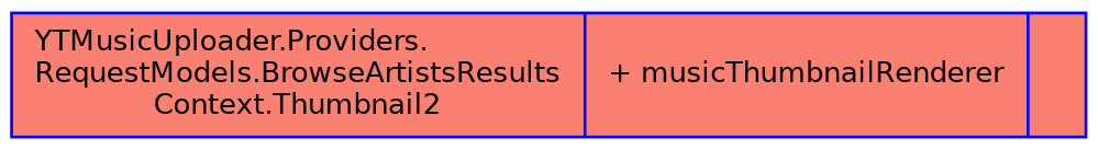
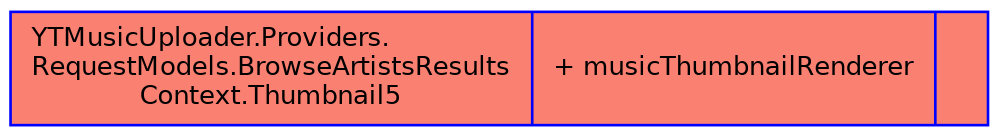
  digraph {
    rankdir=LR
-   n1 [color=blue fillcolor=salmon fontcolor=black fontname=Helvetica fontsize=10 height=0.2 label="{YTMusicUploader.Providers.\lRequestModels.BrowseArtistsResults\lContext.Thumbnail2\n|+ musicThumbnailRenderer\l|}" shape=record style=filled width=0.4]
+   n1 [color=blue fillcolor=salmon fontcolor=black fontname=Helvetica fontsize=10 height=0.2 label="{YTMusicUploader.Providers.\lRequestModels.BrowseArtistsResults\lContext.Thumbnail5\n|+ musicThumbnailRenderer\l|}" shape=record style=filled width=0.4]
  }
